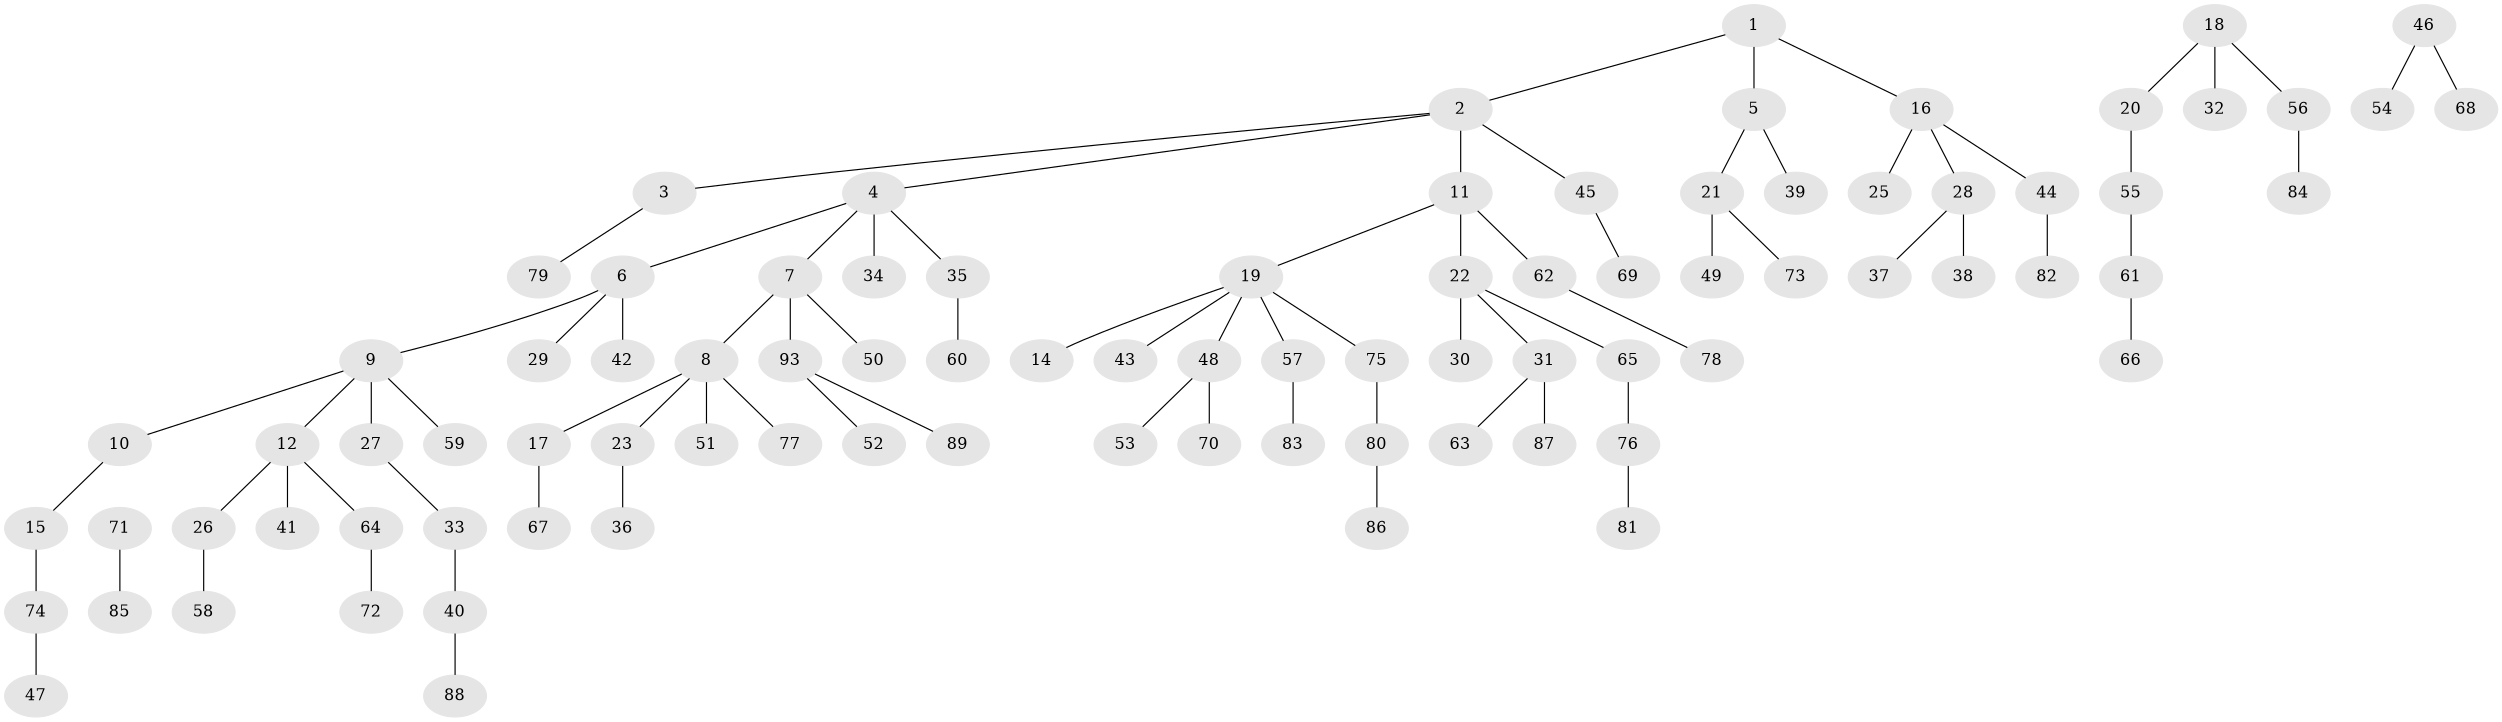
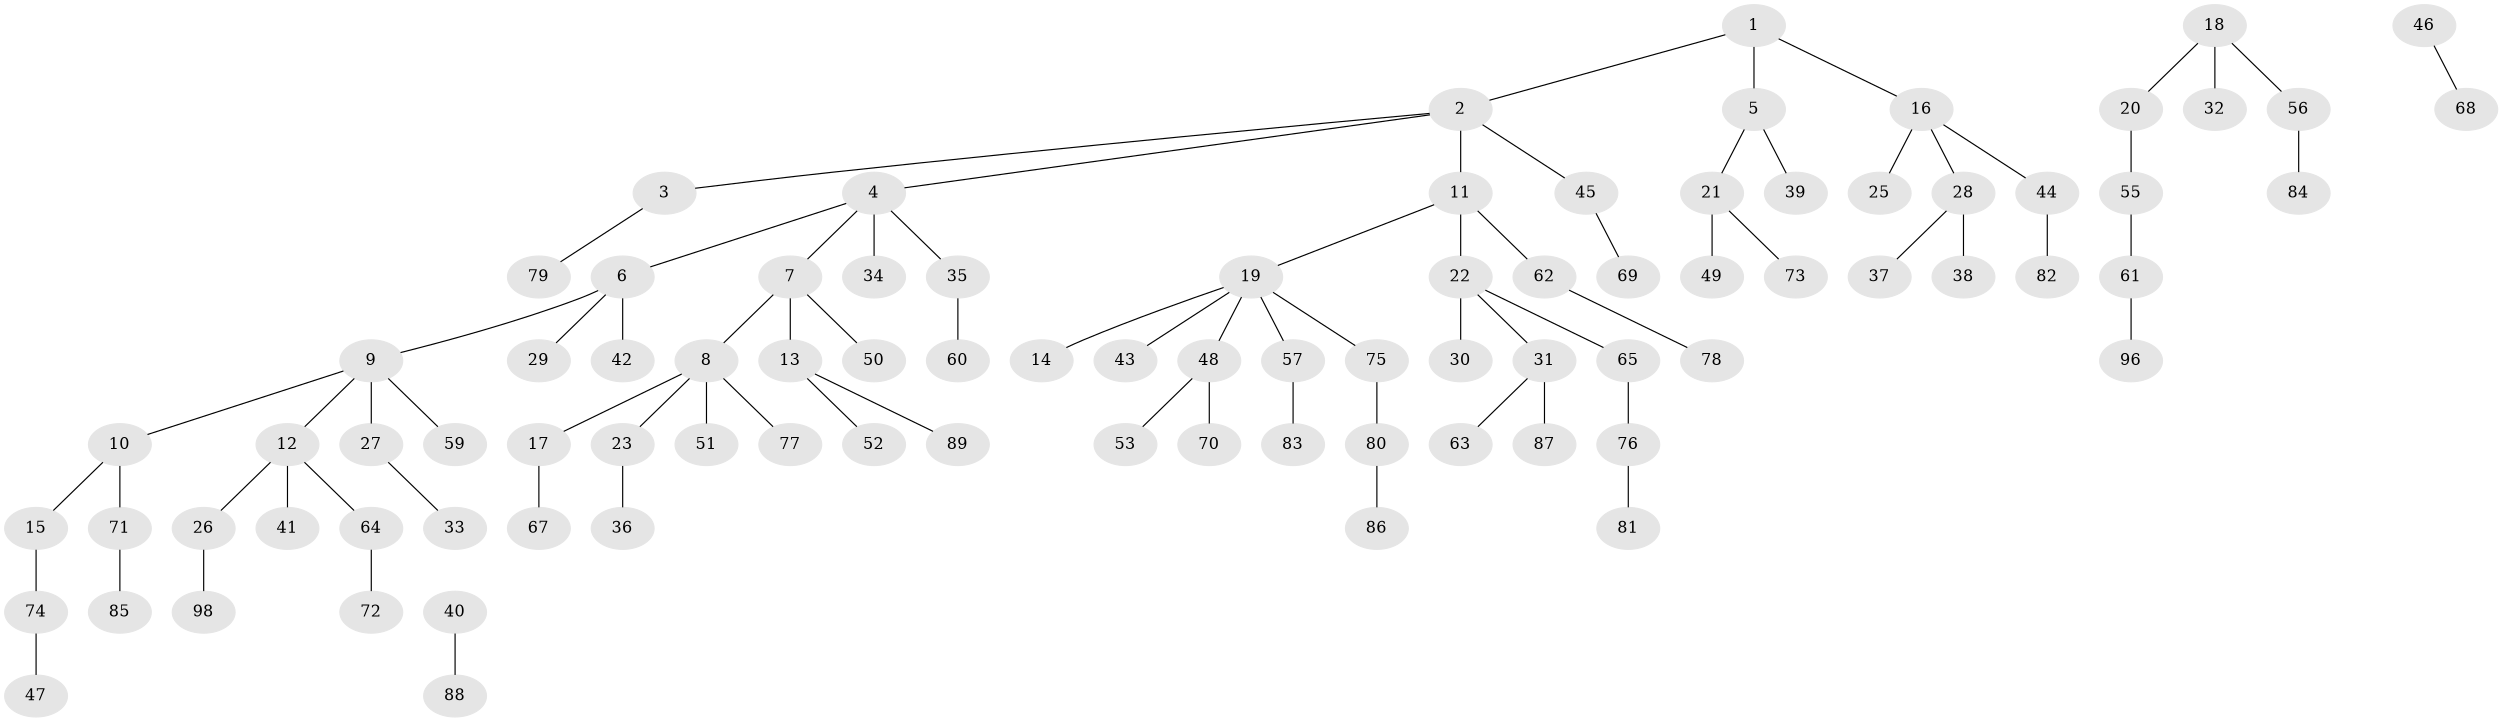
  graph {
    node [color=gray90 style=filled]
    1
    2
    5
    16
    3
    4
    11
    45
    21
    39
    25
    28
    44
    79
    6
    7
    34
    35
    19
    22
    62
    69
    9
    29
    42
    8
-   13 [label=93]
+   13
    50
    60
    49
    73
    10
    12
    27
    59
    17
    23
    51
    77
    52
    89
    67
    36
    15
    71
    26
    41
    64
    33
    74
    85
    14
    43
    48
    57
    75
    30
    31
    65
    78
-   58
+   58 [label=98]
    72
    18
    20
    32
    56
    47
    37
    38
    82
    55
    84
    53
    70
    83
    80
    61
    63
    87
    76
    46
-   54
    68
    40
    88
-   66
+   66 [label=96]
    81
    86
    1 -- 2
    1 -- 5
    1 -- 16
    2 -- 3
    2 -- 4
    2 -- 11
    2 -- 45
    5 -- 21
    5 -- 39
    16 -- 25
    16 -- 28
    16 -- 44
    3 -- 79
    4 -- 6
    4 -- 7
    4 -- 34
    4 -- 35
    11 -- 19
    11 -- 22
    11 -- 62
    45 -- 69
    21 -- 49
    21 -- 73
    28 -- 37
    28 -- 38
    44 -- 82
    6 -- 9
    6 -- 29
    6 -- 42
    7 -- 8
    7 -- 13
    7 -- 50
    35 -- 60
    19 -- 14
    19 -- 43
    19 -- 48
    19 -- 57
    19 -- 75
    22 -- 30
    22 -- 31
    22 -- 65
    62 -- 78
    9 -- 10
    9 -- 12
    9 -- 27
    9 -- 59
    8 -- 17
    8 -- 23
    8 -- 51
    8 -- 77
    13 -- 52
    13 -- 89
    10 -- 15
+   10 -- 71
    12 -- 26
    12 -- 41
    12 -- 64
    27 -- 33
    17 -- 67
    23 -- 36
    15 -- 74
    71 -- 85
    26 -- 58
    64 -- 72
-   33 -- 40
    74 -- 47
    48 -- 53
    48 -- 70
    57 -- 83
    75 -- 80
    31 -- 63
    31 -- 87
    65 -- 76
    18 -- 20
    18 -- 32
    18 -- 56
    20 -- 55
    56 -- 84
    55 -- 61
    80 -- 86
    61 -- 66
    76 -- 81
-   46 -- 54
    46 -- 68
    40 -- 88
  }
